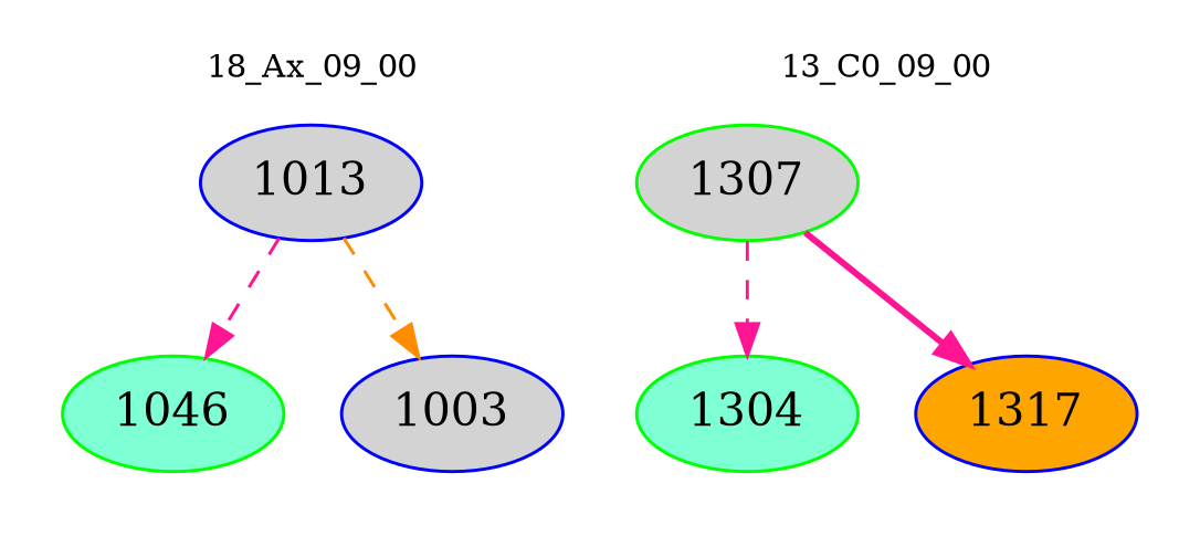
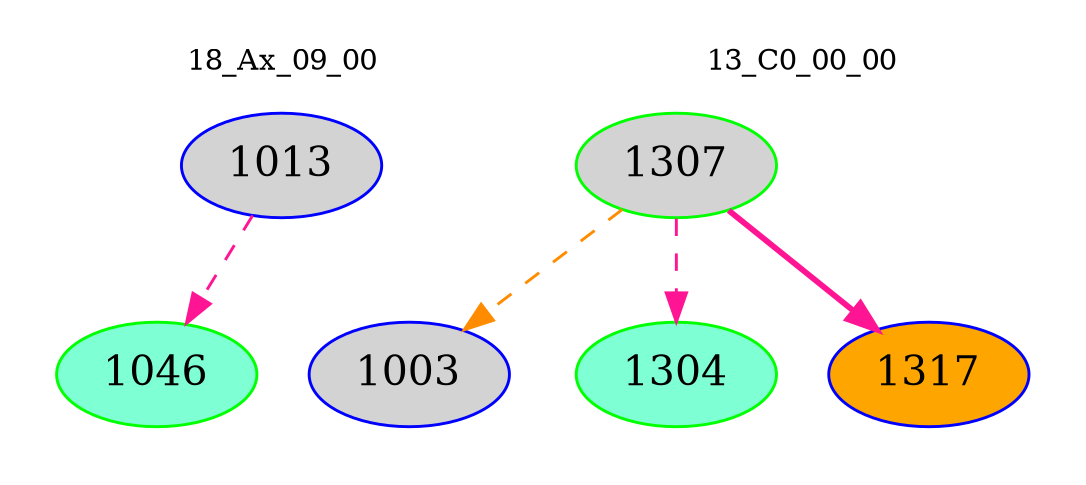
  digraph {
    node [color=blue fillcolor=lightgrey style=filled]
    edge [color=deeppink style=dashed]
    n1 [label=1013]
    n2 [label=1003]
    n3 [color=green fillcolor=aquamarine label=1046]
    n4 [color=green label=1307]
    n5 [color=green fillcolor=aquamarine label=1304]
    n6 [fillcolor=orange label=1317]
    subgraph cluster_1 {
      color=white
      fontsize=10
      label="18_Ax_09_00"
      n1
      n2
      n3
    }
    subgraph cluster_2 {
      color=white
      fontsize=10
-     label="13_C0_09_00"
+     label="13_C0_00_00"
      n4
      n5
      n6
    }
-   n1 -> n2 [color=darkorange]
+   n4 -> n2 [color=darkorange]
    n1 -> n3
    n4 -> n5
    n4 -> n6 [style=bold]
  }
